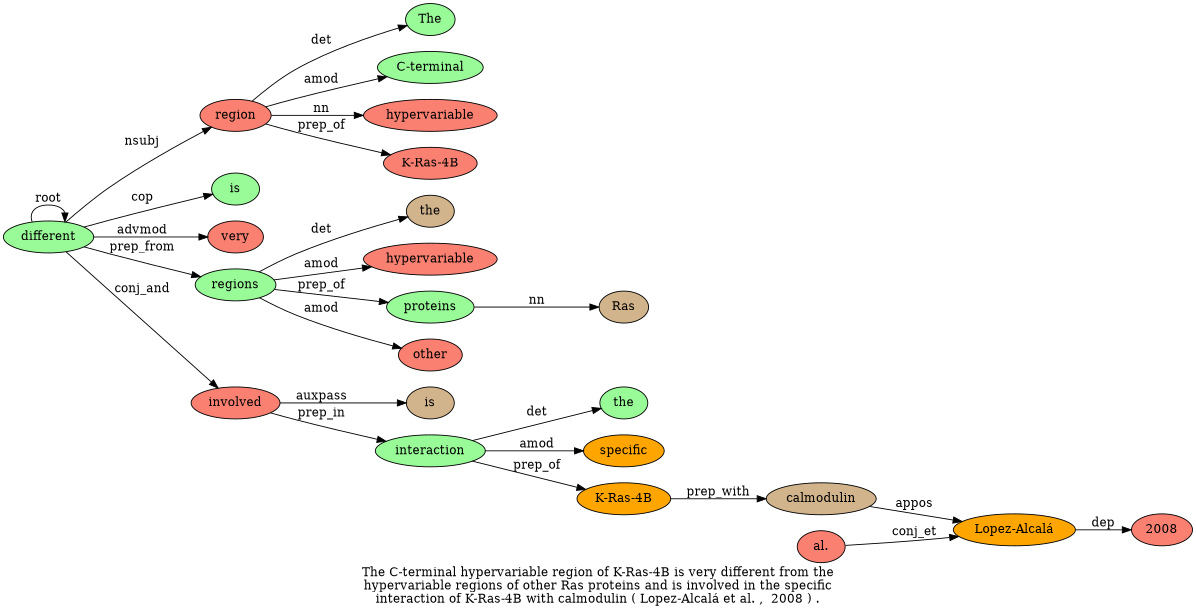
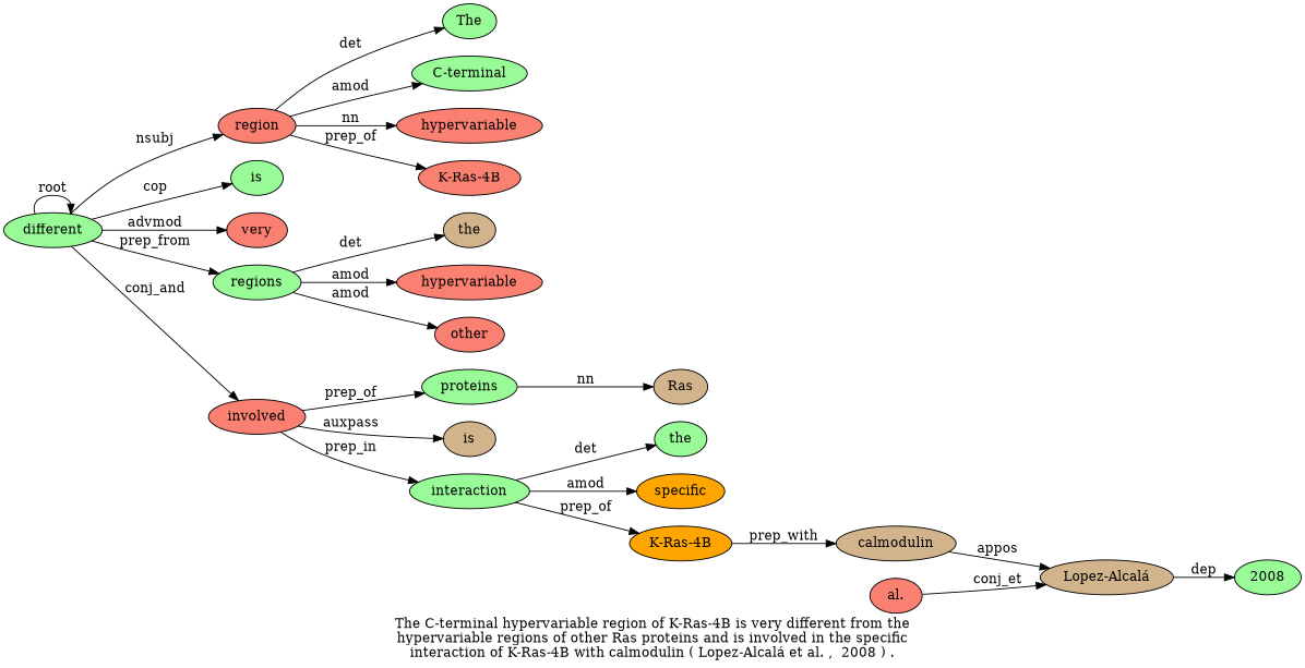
  digraph {
    label="The C-terminal hypervariable region of K-Ras-4B is very different from the\nhypervariable regions of other Ras proteins and is involved in the specific\ninteraction of K-Ras-4B with calmodulin ( Lopez-Alcalá et al. ,  2008 ) ."
    rankdir=LR
    node [fillcolor=palegreen style=filled]
    n1 [fillcolor=salmon label=region]
    n2 [label=The]
    n3 [label="C-terminal"]
    n4 [fillcolor=salmon label=hypervariable]
    n5 [fillcolor=salmon label="K-Ras-4B"]
    n6 [label=different]
    n7 [label=is]
    n8 [fillcolor=salmon label=very]
    n9 [label=regions]
    n10 [fillcolor=salmon label=involved]
    n11 [fillcolor=tan label=the]
    n12 [fillcolor=salmon label=hypervariable]
    n13 [label=proteins]
    n14 [fillcolor=salmon label=other]
    n15 [fillcolor=tan label=is]
    n16 [label=interaction]
    n17 [fillcolor=tan label=Ras]
    n18 [label=the]
    n19 [fillcolor=orange label=specific]
    n20 [fillcolor=orange label="K-Ras-4B"]
    n21 [fillcolor=tan label=calmodulin]
-   n22 [fillcolor=orange label="Lopez-Alcalá"]
-   n23 [fillcolor=salmon label=2008]
+   n22 [fillcolor=tan label="Lopez-Alcalá"]
+   n23 [label=2008]
    n24 [fillcolor=salmon label="al."]
    n1 -> n2 [label=det]
    n1 -> n3 [label=amod]
    n1 -> n4 [label=nn]
    n1 -> n5 [label=prep_of]
    n6 -> n1 [label=nsubj]
    n6 -> n6 [label=root]
    n6 -> n7 [label=cop]
    n6 -> n8 [label=advmod]
    n6 -> n9 [label=prep_from]
    n6 -> n10 [label=conj_and]
    n9 -> n11 [label=det]
    n9 -> n12 [label=amod]
-   n9 -> n13 [label=prep_of]
+   n10 -> n13 [label=prep_of]
    n9 -> n14 [label=amod]
    n10 -> n15 [label=auxpass]
    n10 -> n16 [label=prep_in]
    n13 -> n17 [label=nn]
    n16 -> n18 [label=det]
    n16 -> n19 [label=amod]
    n16 -> n20 [label=prep_of]
    n20 -> n21 [label=prep_with]
    n21 -> n22 [label=appos]
    n22 -> n23 [label=dep]
    n24 -> n22 [label=conj_et]
  }
